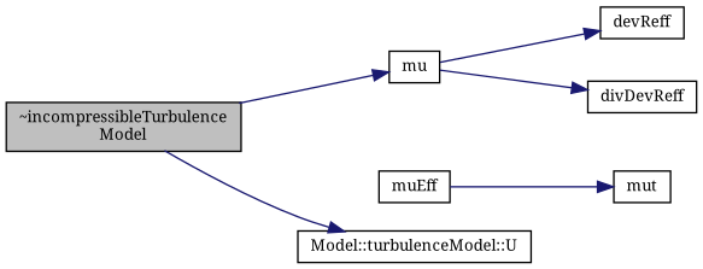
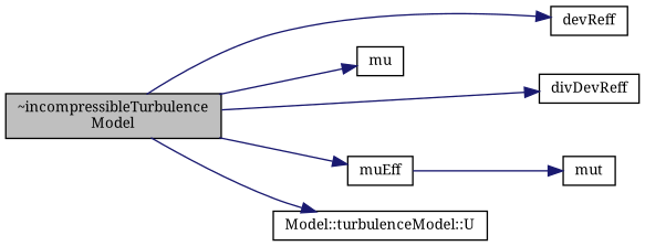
  digraph {
    fontname="Noto Serif"
    rankdir=LR
    node [color=black fontname="Noto Serif" fontsize=10 shape=record]
    edge [color=midnightblue fontname="Noto Serif" fontsize=10 labelfontname=FreeSans labelfontsize=10 style=solid]
    n1 [fillcolor=grey75 fontcolor=black height=0.2 label="~incompressibleTurbulence\lModel" style=filled width=0.4]
    n2 [height=0.2 label=devReff width=0.4]
    n3 [height=0.2 label=divDevReff width=0.4]
    n4 [height=0.2 label=mu width=0.4]
    n5 [height=0.2 label=muEff width=0.4]
    n6 [height=0.2 label="Model::turbulenceModel::U" width=0.4]
    n7 [height=0.2 label=mut width=0.4]
-   n4 -> n2
-   n4 -> n3
+   n1 -> n2
+   n1 -> n3
    n1 -> n4
+   n1 -> n5
    n1 -> n6
    n5 -> n7
  }
